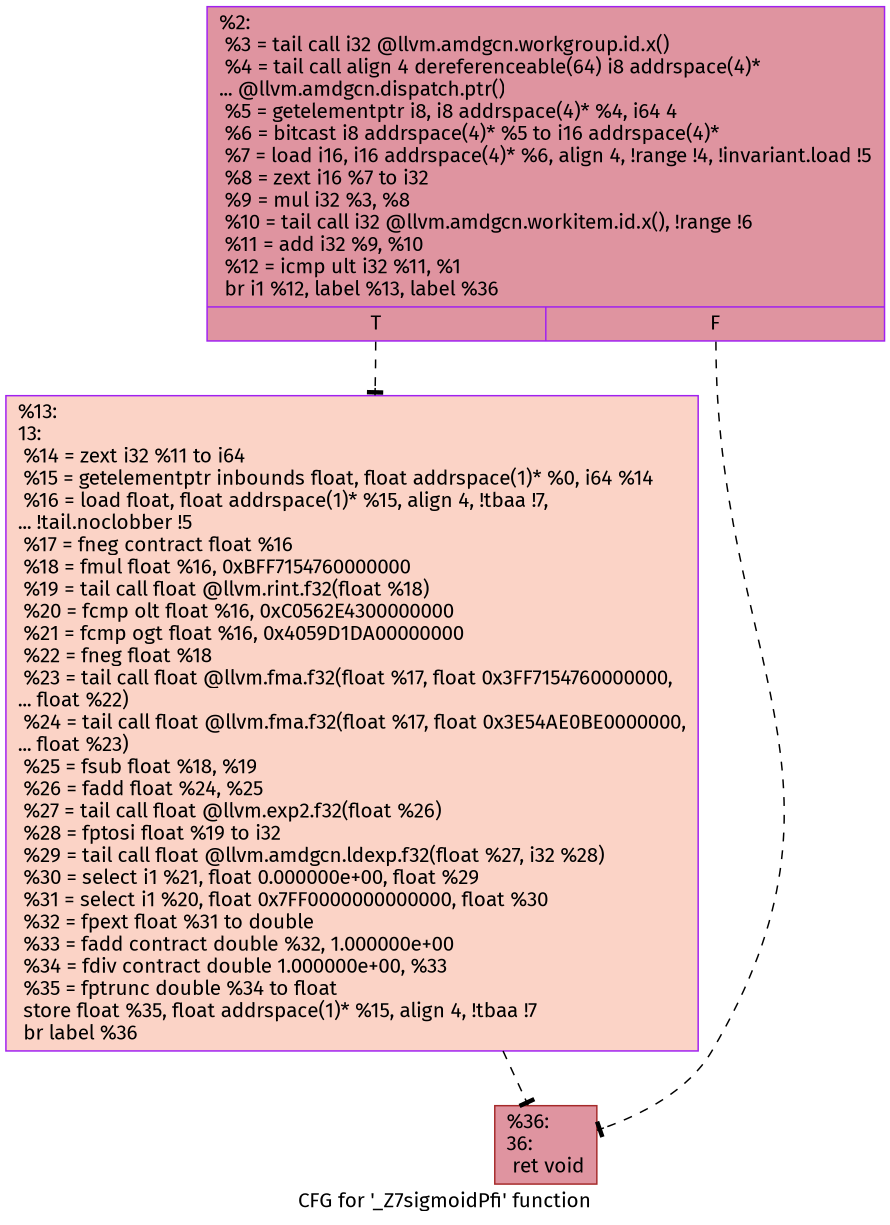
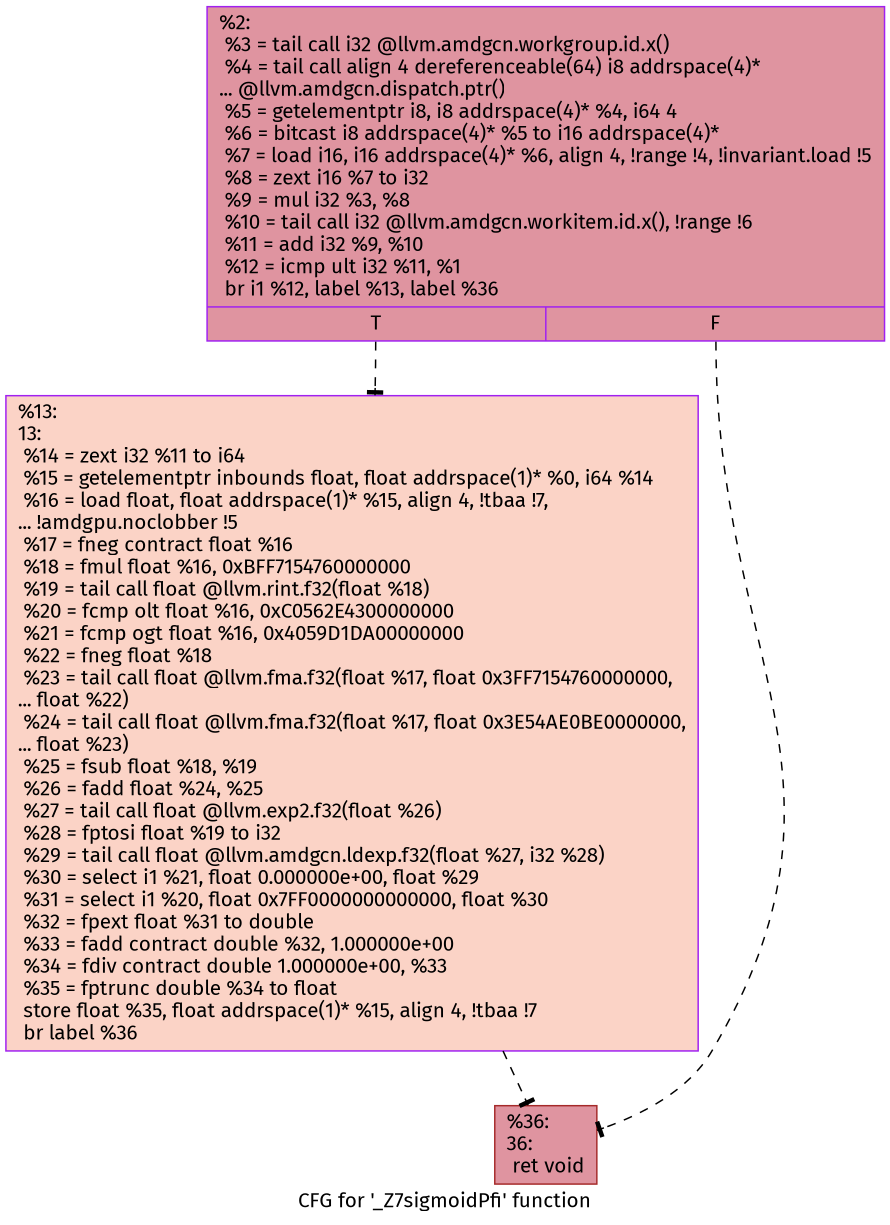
  digraph {
    label="CFG for '_Z7sigmoidPfi' function"
    fontname="Fira Sans"
    node [color=purple fillcolor="#b70d2870" shape=record style=filled fontname="Fira Sans"]
    edge [style=dashed arrowhead=tee fontname="Fira Sans"]
    n1 [label="{%2:\l  %3 = tail call i32 @llvm.amdgcn.workgroup.id.x()\l  %4 = tail call align 4 dereferenceable(64) i8 addrspace(4)*\l... @llvm.amdgcn.dispatch.ptr()\l  %5 = getelementptr i8, i8 addrspace(4)* %4, i64 4\l  %6 = bitcast i8 addrspace(4)* %5 to i16 addrspace(4)*\l  %7 = load i16, i16 addrspace(4)* %6, align 4, !range !4, !invariant.load !5\l  %8 = zext i16 %7 to i32\l  %9 = mul i32 %3, %8\l  %10 = tail call i32 @llvm.amdgcn.workitem.id.x(), !range !6\l  %11 = add i32 %9, %10\l  %12 = icmp ult i32 %11, %1\l  br i1 %12, label %13, label %36\l|{<s0>T|<s1>F}}"]
-   n2 [fillcolor="#f59c7d70" label="{%13:\l13:                                               \l  %14 = zext i32 %11 to i64\l  %15 = getelementptr inbounds float, float addrspace(1)* %0, i64 %14\l  %16 = load float, float addrspace(1)* %15, align 4, !tbaa !7,\l... !tail.noclobber !5\l  %17 = fneg contract float %16\l  %18 = fmul float %16, 0xBFF7154760000000\l  %19 = tail call float @llvm.rint.f32(float %18)\l  %20 = fcmp olt float %16, 0xC0562E4300000000\l  %21 = fcmp ogt float %16, 0x4059D1DA00000000\l  %22 = fneg float %18\l  %23 = tail call float @llvm.fma.f32(float %17, float 0x3FF7154760000000,\l... float %22)\l  %24 = tail call float @llvm.fma.f32(float %17, float 0x3E54AE0BE0000000,\l... float %23)\l  %25 = fsub float %18, %19\l  %26 = fadd float %24, %25\l  %27 = tail call float @llvm.exp2.f32(float %26)\l  %28 = fptosi float %19 to i32\l  %29 = tail call float @llvm.amdgcn.ldexp.f32(float %27, i32 %28)\l  %30 = select i1 %21, float 0.000000e+00, float %29\l  %31 = select i1 %20, float 0x7FF0000000000000, float %30\l  %32 = fpext float %31 to double\l  %33 = fadd contract double %32, 1.000000e+00\l  %34 = fdiv contract double 1.000000e+00, %33\l  %35 = fptrunc double %34 to float\l  store float %35, float addrspace(1)* %15, align 4, !tbaa !7\l  br label %36\l}"]
+   n2 [fillcolor="#f59c7d70" label="{%13:\l13:                                               \l  %14 = zext i32 %11 to i64\l  %15 = getelementptr inbounds float, float addrspace(1)* %0, i64 %14\l  %16 = load float, float addrspace(1)* %15, align 4, !tbaa !7,\l... !amdgpu.noclobber !5\l  %17 = fneg contract float %16\l  %18 = fmul float %16, 0xBFF7154760000000\l  %19 = tail call float @llvm.rint.f32(float %18)\l  %20 = fcmp olt float %16, 0xC0562E4300000000\l  %21 = fcmp ogt float %16, 0x4059D1DA00000000\l  %22 = fneg float %18\l  %23 = tail call float @llvm.fma.f32(float %17, float 0x3FF7154760000000,\l... float %22)\l  %24 = tail call float @llvm.fma.f32(float %17, float 0x3E54AE0BE0000000,\l... float %23)\l  %25 = fsub float %18, %19\l  %26 = fadd float %24, %25\l  %27 = tail call float @llvm.exp2.f32(float %26)\l  %28 = fptosi float %19 to i32\l  %29 = tail call float @llvm.amdgcn.ldexp.f32(float %27, i32 %28)\l  %30 = select i1 %21, float 0.000000e+00, float %29\l  %31 = select i1 %20, float 0x7FF0000000000000, float %30\l  %32 = fpext float %31 to double\l  %33 = fadd contract double %32, 1.000000e+00\l  %34 = fdiv contract double 1.000000e+00, %33\l  %35 = fptrunc double %34 to float\l  store float %35, float addrspace(1)* %15, align 4, !tbaa !7\l  br label %36\l}"]
    n3 [color=brown label="{%36:\l36:                                               \l  ret void\l}"]
    n1 -> n2 [tailport=s0]
    n1 -> n3 [tailport=s1]
    n2 -> n3
  }
